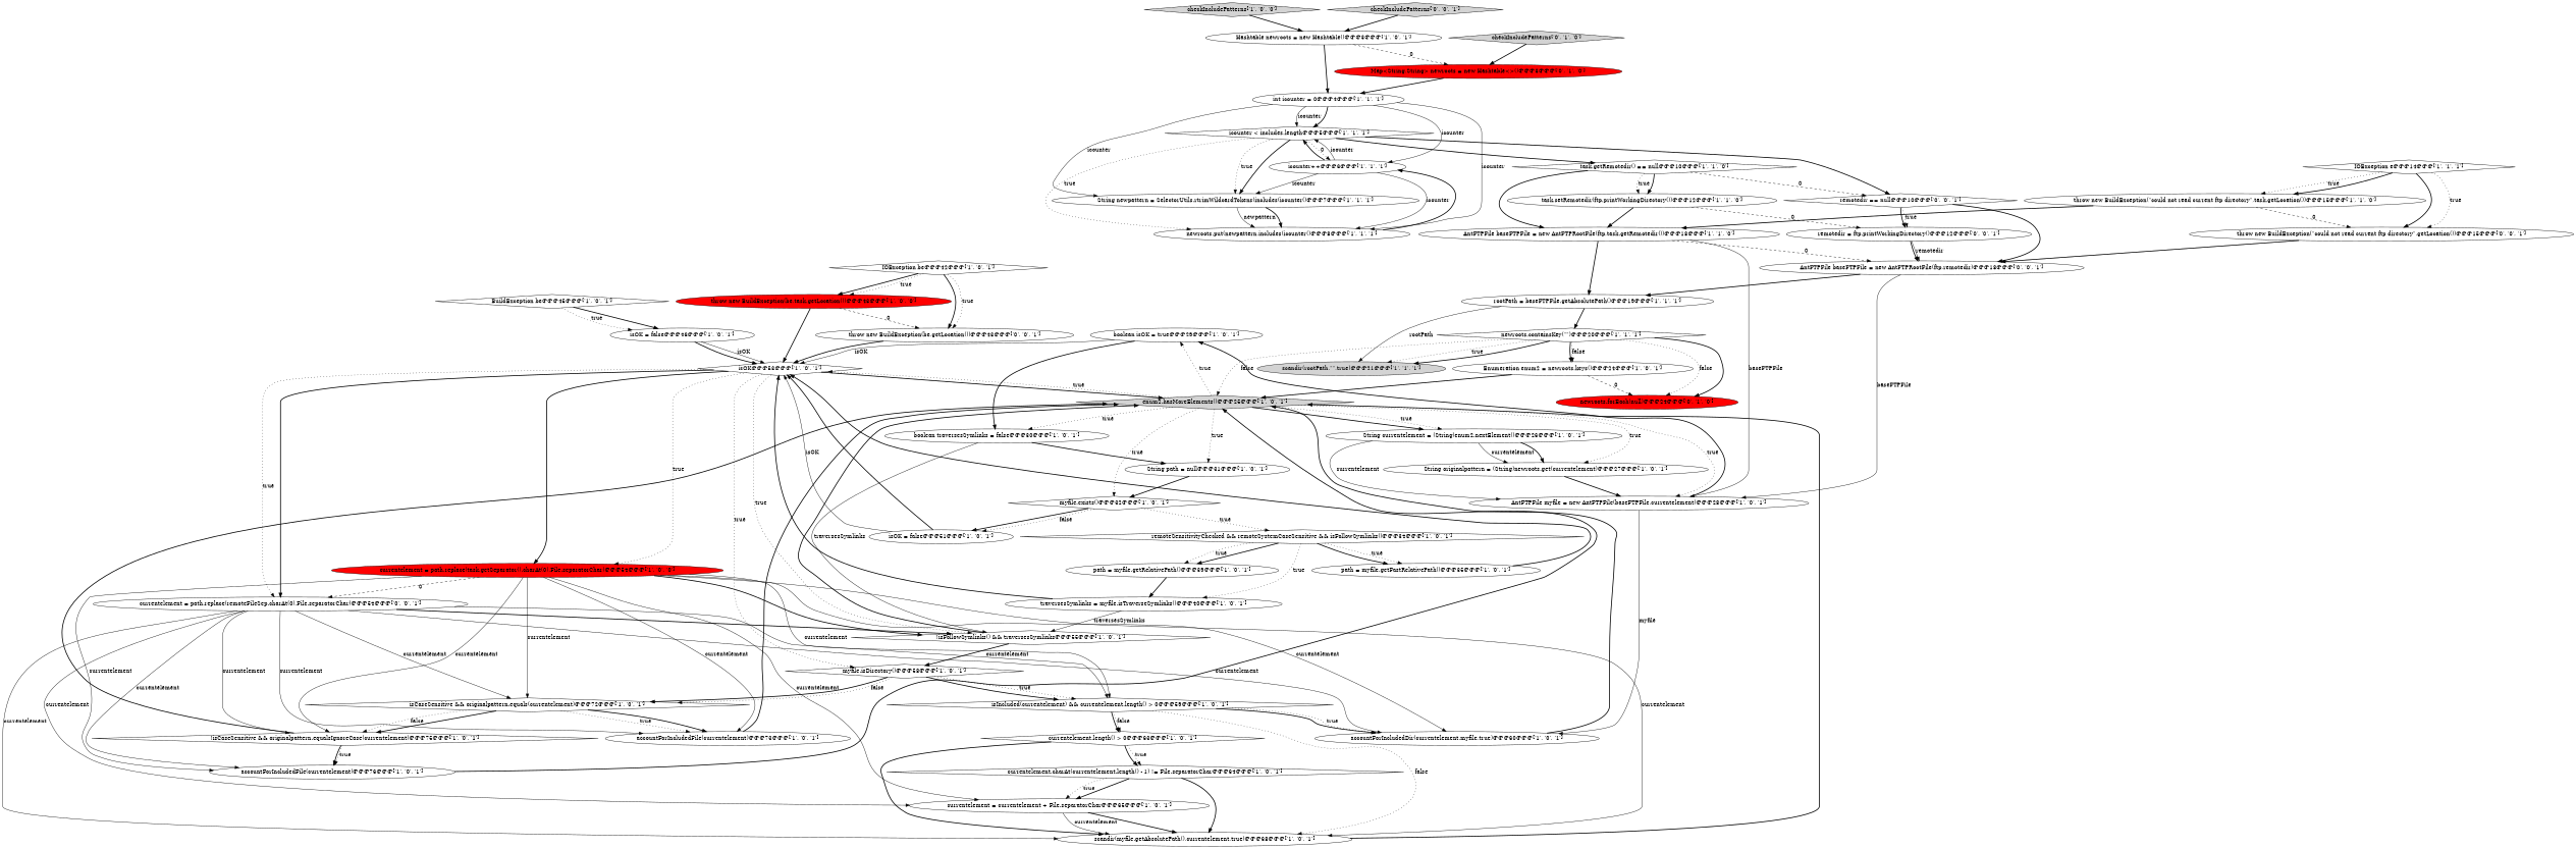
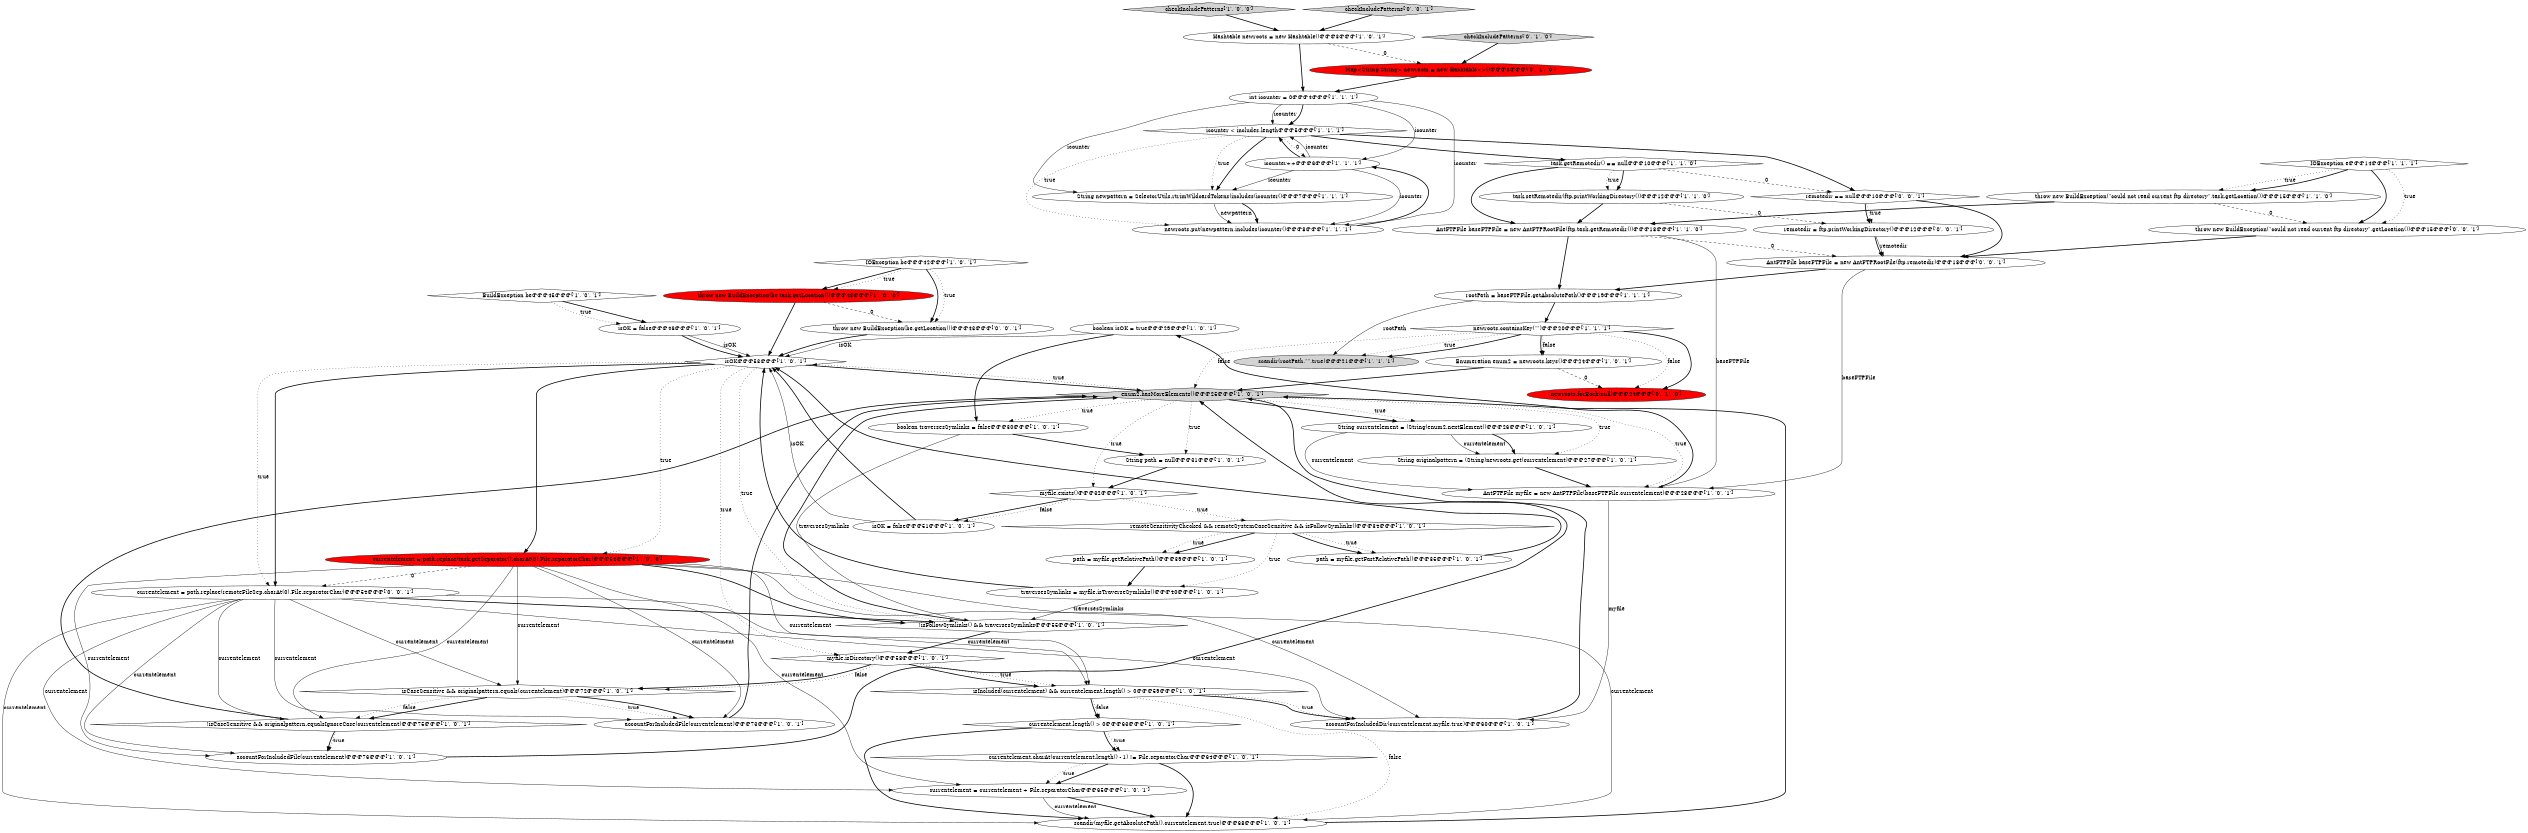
  digraph {
    node [fillcolor=white shape=ellipse style=filled]
    edge [style=bold]
    n1 [label="boolean isOK = true@@@29@@@['1', '0', '1']"]
    n2 [label="isOK@@@53@@@['1', '0', '1']" shape=diamond]
    n3 [label="boolean traversesSymlinks = false@@@30@@@['1', '0', '1']"]
    n4 [fillcolor=lightgray label="enum2.hasMoreElements()@@@25@@@['1', '0', '1']" shape=diamond]
    n5 [label="!isFollowSymlinks() && traversesSymlinks@@@55@@@['1', '0', '1']" shape=diamond]
    n6 [label="myfile.isDirectory()@@@58@@@['1', '0', '1']" shape=diamond]
    n7 [label="currentelement = path.replace(remoteFileSep.charAt(0),File.separatorChar)@@@54@@@['0', '0', '1']"]
    n8 [fillcolor=red label="currentelement = path.replace(task.getSeparator().charAt(0),File.separatorChar)@@@54@@@['1', '0', '0']"]
    n9 [label="String path = null@@@31@@@['1', '0', '1']"]
    n10 [label="String currentelement = (String)enum2.nextElement()@@@26@@@['1', '0', '1']"]
    n11 [label="myfile.exists()@@@32@@@['1', '0', '1']" shape=diamond]
    n12 [label="AntFTPFile myfile = new AntFTPFile(baseFTPFile,currentelement)@@@28@@@['1', '0', '1']"]
    n13 [label="String originalpattern = (String)newroots.get(currentelement)@@@27@@@['1', '0', '1']"]
    n14 [label="isOK = false@@@51@@@['1', '0', '1']"]
    n15 [label="remoteSensitivityChecked && remoteSystemCaseSensitive && isFollowSymlinks()@@@34@@@['1', '0', '1']" shape=diamond]
    n16 [label="accountForIncludedDir(currentelement,myfile,true)@@@60@@@['1', '0', '1']"]
    n17 [label="isIncluded(currentelement) && currentelement.length() > 0@@@59@@@['1', '0', '1']" shape=diamond]
    n18 [label="scandir(myfile.getAbsolutePath(),currentelement,true)@@@68@@@['1', '0', '1']"]
    n19 [label="currentelement.length() > 0@@@63@@@['1', '0', '1']" shape=diamond]
    n20 [label="currentelement.charAt(currentelement.length() - 1) != File.separatorChar@@@64@@@['1', '0', '1']" shape=diamond]
    n21 [label="Hashtable newroots = new Hashtable()@@@3@@@['1', '0', '1']"]
    n22 [fillcolor=red label="Map<String,String> newroots = new Hashtable<>()@@@3@@@['0', '1', '0']"]
    n23 [label="int icounter = 0@@@4@@@['1', '1', '1']"]
    n24 [label="icounter < includes.length@@@5@@@['1', '1', '1']" shape=diamond]
    n25 [label="icounter++@@@6@@@['1', '1', '1']"]
    n26 [label="String newpattern = SelectorUtils.rtrimWildcardTokens(includes(icounter()@@@7@@@['1', '1', '1']"]
    n27 [label="newroots.put(newpattern,includes(icounter()@@@8@@@['1', '1', '1']"]
    n28 [label="!isCaseSensitive && originalpattern.equalsIgnoreCase(currentelement)@@@75@@@['1', '0', '1']" shape=diamond]
    n29 [label="accountForIncludedFile(currentelement)@@@76@@@['1', '0', '1']"]
    n30 [label="traversesSymlinks = myfile.isTraverseSymlinks()@@@40@@@['1', '0', '1']"]
    n31 [label="task.setRemotedir(ftp.printWorkingDirectory())@@@12@@@['1', '1', '0']"]
    n32 [label="AntFTPFile baseFTPFile = new AntFTPRootFile(ftp,task.getRemotedir())@@@18@@@['1', '1', '0']"]
    n33 [label="remotedir = ftp.printWorkingDirectory()@@@12@@@['0', '0', '1']"]
    n34 [label="rootPath = baseFTPFile.getAbsolutePath()@@@19@@@['1', '1', '1']"]
    n35 [label="AntFTPFile baseFTPFile = new AntFTPRootFile(ftp,remotedir)@@@18@@@['0', '0', '1']"]
    n36 [label="throw new BuildException(\"could not read current ftp directory\",task.getLocation())@@@15@@@['1', '1', '0']"]
    n37 [label="throw new BuildException(\"could not read current ftp directory\",getLocation())@@@15@@@['0', '0', '1']"]
    n38 [label="isCaseSensitive && originalpattern.equals(currentelement)@@@72@@@['1', '0', '1']" shape=diamond]
    n39 [label="accountForIncludedFile(currentelement)@@@73@@@['1', '0', '1']"]
    n40 [label="currentelement = currentelement + File.separatorChar@@@65@@@['1', '0', '1']"]
    n41 [label="path = myfile.getRelativePath()@@@39@@@['1', '0', '1']"]
    n42 [label="path = myfile.getFastRelativePath()@@@35@@@['1', '0', '1']"]
    n43 [label="IOException e@@@14@@@['1', '1', '1']" shape=diamond]
    n44 [label="Enumeration enum2 = newroots.keys()@@@24@@@['1', '0', '1']"]
    n45 [fillcolor=red label="newroots.forEach(null)@@@24@@@['0', '1', '0']"]
    n46 [label="newroots.containsKey(\"\")@@@20@@@['1', '1', '1']" shape=diamond]
    n47 [fillcolor=lightgray label="scandir(rootPath,\"\",true)@@@21@@@['1', '1', '1']"]
    n48 [label="remotedir == null@@@10@@@['0', '0', '1']" shape=diamond]
    n49 [label="task.getRemotedir() == null@@@10@@@['1', '1', '0']" shape=diamond]
    n50 [label="IOException be@@@42@@@['1', '0', '1']" shape=diamond]
    n51 [label="throw new BuildException(be,getLocation())@@@43@@@['0', '0', '1']"]
    n52 [fillcolor=red label="throw new BuildException(be,task.getLocation())@@@43@@@['1', '0', '0']"]
    n53 [fillcolor=lightgray label="checkIncludePatterns['1', '0', '0']" shape=diamond]
    n54 [fillcolor=lightgray label="checkIncludePatterns['0', '0', '1']" shape=diamond]
    n55 [label="BuildException be@@@45@@@['1', '0', '1']" shape=diamond]
    n56 [label="isOK = false@@@46@@@['1', '0', '1']"]
    n57 [fillcolor=lightgray label="checkIncludePatterns['0', '1', '0']" shape=diamond]
    n1 -> n2 [label=isOK style=solid]
    n1 -> n3
    n2 -> n4
    n2 -> n5 [label=true style=dotted]
    n2 -> n6 [label=true style=dotted]
    n2 -> n7 [label=true style=dotted]
    n2 -> n7
    n2 -> n8
    n2 -> n8 [label=true style=dotted]
    n3 -> n5 [label=traversesSymlinks style=solid]
    n3 -> n9
-   n4 -> n1 [label=true style=dotted]
    n4 -> n2 [label=true style=dotted]
    n4 -> n3 [label=true style=dotted]
    n4 -> n9 [label=true style=dotted]
    n4 -> n10 [label=true style=dotted]
    n4 -> n10
    n4 -> n11 [label=true style=dotted]
    n4 -> n12 [label=true style=dotted]
    n4 -> n13 [label=true style=dotted]
    n5 -> n4
    n5 -> n6
    n6 -> n17 [label=true style=dotted]
    n6 -> n17
    n6 -> n38
    n6 -> n38 [label=false style=dotted]
    n7 -> n5
    n7 -> n16 [label=currentelement style=solid]
    n7 -> n17 [label=currentelement style=solid]
    n7 -> n18 [label=currentelement style=solid]
    n7 -> n28 [label=currentelement style=solid]
    n7 -> n29 [label=currentelement style=solid]
    n7 -> n38 [label=currentelement style=solid]
    n7 -> n39 [label=currentelement style=solid]
    n7 -> n40 [label=currentelement style=solid]
    n8 -> n5
    n8 -> n7 [label=0 style=dashed]
    n8 -> n16 [label=currentelement style=solid]
    n8 -> n17 [label=currentelement style=solid]
    n8 -> n18 [label=currentelement style=solid]
    n8 -> n28 [label=currentelement style=solid]
    n8 -> n29 [label=currentelement style=solid]
    n8 -> n38 [label=currentelement style=solid]
    n8 -> n39 [label=currentelement style=solid]
    n8 -> n40 [label=currentelement style=solid]
    n9 -> n11
    n10 -> n12 [label=currentelement style=solid]
    n10 -> n13 [label=currentelement style=solid]
    n10 -> n13
    n11 -> n14
    n11 -> n14 [label=false style=dotted]
    n11 -> n15 [label=true style=dotted]
    n12 -> n1
    n12 -> n16 [label=myfile style=solid]
    n13 -> n12
    n14 -> n2 [label=isOK style=solid]
    n14 -> n2
    n15 -> n30 [label=true style=dotted]
    n15 -> n41
    n15 -> n41 [label=true style=dotted]
    n15 -> n42 [label=true style=dotted]
    n15 -> n42
    n16 -> n4
    n17 -> n16 [label=true style=dotted]
    n17 -> n16
    n17 -> n18 [label=false style=dotted]
    n17 -> n19 [label=false style=dotted]
    n17 -> n19
    n18 -> n4
    n19 -> n18
    n19 -> n20 [label=true style=dotted]
    n19 -> n20
    n20 -> n18
    n20 -> n40
    n20 -> n40 [label=true style=dotted]
    n21 -> n22 [label=0 style=dashed]
    n21 -> n23
    n22 -> n23
    n23 -> n24
    n23 -> n24 [label=icounter style=solid]
    n23 -> n25 [label=icounter style=solid]
    n23 -> n26 [label=icounter style=solid]
    n23 -> n27 [label=icounter style=solid]
    n24 -> n25 [label=0 style=dotted]
    n24 -> n26 [label=true style=dotted]
    n24 -> n26
    n24 -> n27 [label=true style=dotted]
    n24 -> n48
    n24 -> n49
    n25 -> n24 [label=icounter style=solid]
    n25 -> n24
    n25 -> n26 [label=icounter style=solid]
    n25 -> n27 [label=icounter style=solid]
    n26 -> n27 [label=newpattern style=solid]
    n26 -> n27
    n27 -> n25
    n28 -> n4
    n28 -> n29 [label=true style=dotted]
    n28 -> n29
    n29 -> n4
    n30 -> n2
    n30 -> n5 [label=traversesSymlinks style=solid]
    n31 -> n32
    n31 -> n33 [label=0 style=dashed]
    n32 -> n12 [label=baseFTPFile style=solid]
    n32 -> n34
    n32 -> n35 [label=0 style=dashed]
    n33 -> n35
    n33 -> n35 [label=remotedir style=solid]
    n34 -> n46
    n34 -> n47 [label=rootPath style=solid]
    n35 -> n12 [label=baseFTPFile style=solid]
    n35 -> n34
    n36 -> n32
    n36 -> n37 [label=0 style=dashed]
    n37 -> n35
    n38 -> n28
    n38 -> n28 [label=false style=dotted]
    n38 -> n39 [label=true style=dotted]
    n38 -> n39
    n39 -> n4
    n40 -> n18
    n40 -> n18 [label=currentelement style=solid]
    n41 -> n30
    n42 -> n2
    n43 -> n36 [label=true style=dotted]
    n43 -> n36
    n43 -> n37 [label=true style=dotted]
    n43 -> n37
    n44 -> n4
    n44 -> n45 [label=0 style=dashed]
    n46 -> n4 [label=false style=dotted]
    n46 -> n44 [label=false style=dotted]
    n46 -> n44
    n46 -> n45
    n46 -> n45 [label=false style=dotted]
    n46 -> n47
    n46 -> n47 [label=true style=dotted]
    n48 -> n33 [label=true style=dotted]
    n48 -> n33
    n48 -> n35
    n49 -> n31
    n49 -> n31 [label=true style=dotted]
    n49 -> n32
    n49 -> n48 [label=0 style=dashed]
    n50 -> n51
    n50 -> n51 [label=true style=dotted]
    n50 -> n52
    n50 -> n52 [label=true style=dotted]
    n51 -> n2
    n52 -> n2
    n52 -> n51 [label=0 style=dashed]
    n53 -> n21
    n54 -> n21
    n55 -> n56 [label=true style=dotted]
    n55 -> n56
    n56 -> n2 [label=isOK style=solid]
    n56 -> n2
    n57 -> n22
  }
